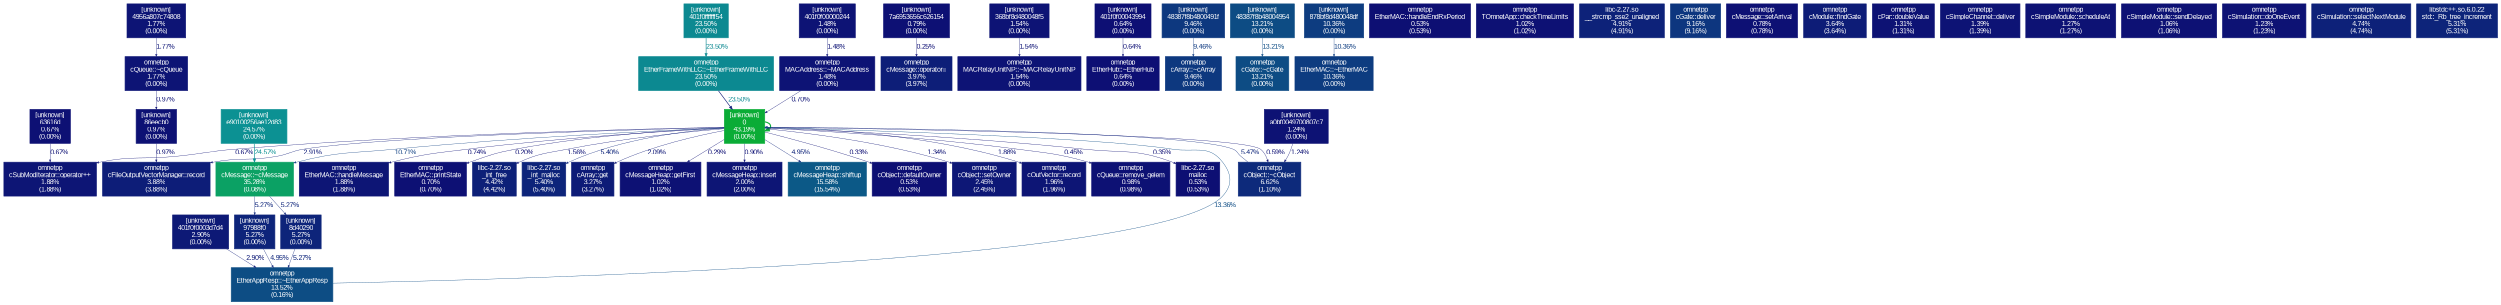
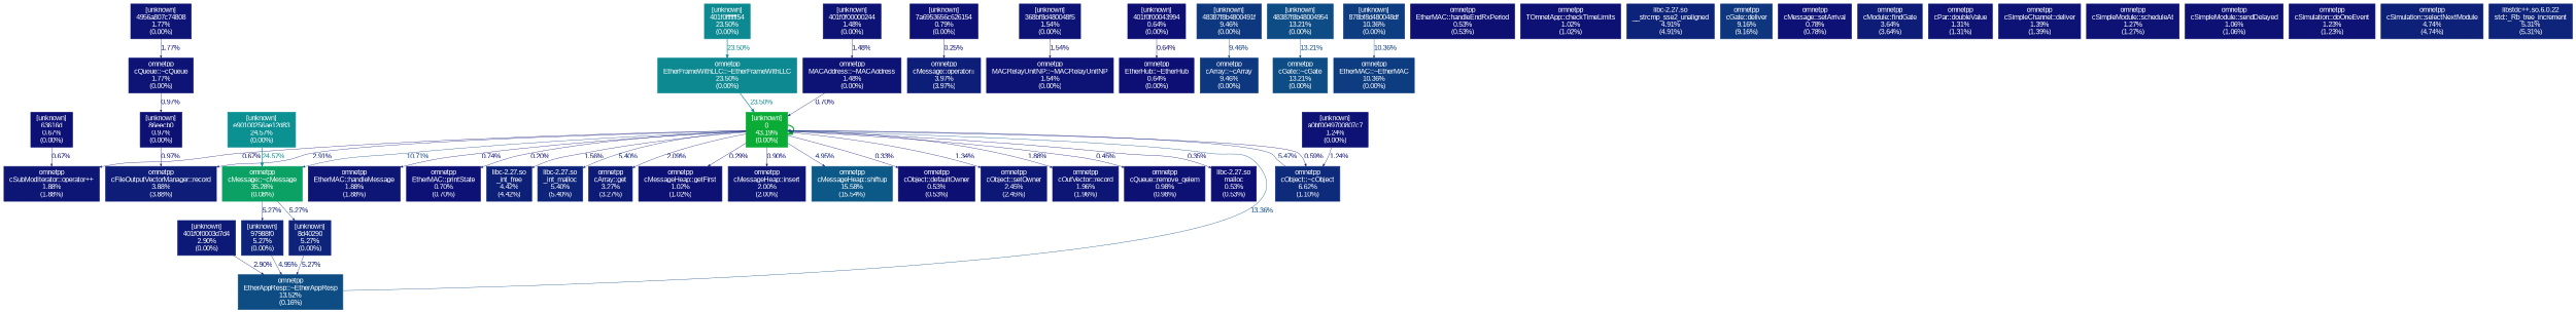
  digraph {
    fontname=Arial
    nodesep=0.125
    ranksep=0.25
    node [color="#0d1174" fontcolor="#ffffff" fontname=Arial fontsize=10.00 shape=box style=filled]
    edge [arrowsize=0.35 color="#0d1074" fontcolor="#0d1074" fontname=Arial fontsize=10.00 labeldistance=0.50 penwidth=0.50]
    n1 [color="#0aac36" height=0 label="[unknown]\n0\n43.19%\n(0.00%)" width=0]
    n2 [color="#0d1575" height=0 label="omnetpp\nEtherMAC::handleMessage\n1.88%\n(1.88%)" width=0]
    n3 [color="#0d1074" height=0 label="omnetpp\nEtherMAC::printState\n0.70%\n(0.70%)" width=0]
    n4 [color="#0d2078" height=0 label="libc-2.27.so\n_int_free\n4.42%\n(4.42%)" width=0]
    n5 [color="#0d247a" height=0 label="libc-2.27.so\n_int_malloc\n5.40%\n(5.40%)" width=0]
    n6 [color="#0d1b77" height=0 label="omnetpp\ncArray::get\n3.27%\n(3.27%)" width=0]
    n7 [color="#0d1d78" height=0 label="omnetpp\ncFileOutputVectorManager::record\n3.88%\n(3.88%)" width=0]
    n8 [color="#0ba164" height=0 label="omnetpp\ncMessage::~cMessage\n35.28%\n(0.08%)" width=0]
    n9 [height=0 label="omnetpp\ncMessageHeap::getFirst\n1.02%\n(1.02%)" width=0]
    n10 [color="#0d1575" height=0 label="omnetpp\ncMessageHeap::insert\n2.00%\n(2.00%)" width=0]
    n11 [color="#0c5987" height=0 label="omnetpp\ncMessageHeap::shiftup\n15.58%\n(15.54%)" width=0]
    n12 [color="#0d0f73" height=0 label="omnetpp\ncObject::defaultOwner\n0.53%\n(0.53%)" width=0]
    n13 [color="#0d1776" height=0 label="omnetpp\ncObject::setOwner\n2.45%\n(2.45%)" width=0]
    n14 [color="#0d2a7b" height=0 label="omnetpp\ncObject::~cObject\n6.62%\n(1.10%)" width=0]
    n15 [color="#0d1575" height=0 label="omnetpp\ncOutVector::record\n1.96%\n(1.96%)" width=0]
    n16 [height=0 label="omnetpp\ncQueue::remove_qelem\n0.98%\n(0.98%)" width=0]
    n17 [color="#0d1575" height=0 label="omnetpp\ncSubModIterator::operator++\n1.88%\n(1.88%)" width=0]
    n18 [color="#0d0f73" height=0 label="libc-2.27.so\nmalloc\n0.53%\n(0.53%)" width=0]
    n19 [color="#0d1e78" height=0 label="omnetpp\ncMessage::operator=\n3.97%\n(3.97%)" width=0]
    n20 [color="#0d247a" height=0 label="[unknown]\n8d40290\n5.27%\n(0.00%)" width=0]
    n21 [color="#0d247a" height=0 label="[unknown]\n97988f0\n5.27%\n(0.00%)" width=0]
    n22 [color="#0d4d84" height=0 label="omnetpp\nEtherAppResp::~EtherAppResp\n13.52%\n(0.16%)" width=0]
    n23 [color="#0d1375" height=0 label="[unknown]\n368bf8d480048f5\n1.54%\n(0.00%)" width=0]
    n24 [color="#0d1375" height=0 label="omnetpp\nMACRelayUnitNP::~MACRelayUnitNP\n1.54%\n(0.00%)" width=0]
    n25 [color="#0d1375" height=0 label="[unknown]\n401f0f00000244\n1.48%\n(0.00%)" width=0]
    n26 [color="#0d1375" height=0 label="omnetpp\nMACAddress::~MACAddress\n1.48%\n(0.00%)" width=0]
    n27 [color="#0d1976" height=0 label="[unknown]\n401f0f0003d7d4\n2.90%\n(0.00%)" width=0]
    n28 [color="#0d0f74" height=0 label="[unknown]\n401f0f00043994\n0.64%\n(0.00%)" width=0]
    n29 [color="#0d0f74" height=0 label="omnetpp\nEtherHub::~EtherHub\n0.64%\n(0.00%)" width=0]
    n30 [color="#0c8991" height=0 label="[unknown]\n401f0fffffff54\n23.50%\n(0.00%)" width=0]
    n31 [color="#0c8991" height=0 label="omnetpp\nEtherFrameWithLLC::~EtherFrameWithLLC\n23.50%\n(0.00%)" width=0]
    n32 [color="#0d387f" height=0 label="[unknown]\n48387f8b4800491f\n9.46%\n(0.00%)" width=0]
    n33 [color="#0d387f" height=0 label="omnetpp\ncArray::~cArray\n9.46%\n(0.00%)" width=0]
    n34 [color="#0d4c84" height=0 label="[unknown]\n48387f8b48004954\n13.21%\n(0.00%)" width=0]
    n35 [color="#0d4c84" height=0 label="omnetpp\ncGate::~cGate\n13.21%\n(0.00%)" width=0]
    n36 [color="#0d1475" height=0 label="[unknown]\n4956a807c74808\n1.77%\n(0.00%)" width=0]
    n37 [color="#0d1475" height=0 label="omnetpp\ncQueue::~cQueue\n1.77%\n(0.00%)" width=0]
    n38 [height=0 label="[unknown]\n86eecb0\n0.97%\n(0.00%)" width=0]
    n39 [color="#0d1074" height=0 label="[unknown]\n63616d\n0.67%\n(0.00%)" width=0]
    n40 [color="#0d1074" height=0 label="[unknown]\n7a6953656c626154\n0.79%\n(0.00%)" width=0]
    n41 [color="#0d3c80" height=0 label="[unknown]\n878bf8d480048df\n10.36%\n(0.00%)" width=0]
    n42 [color="#0d3c80" height=0 label="omnetpp\nEtherMAC::~EtherMAC\n10.36%\n(0.00%)" width=0]
    n43 [color="#0d0f73" height=0 label="omnetpp\nEtherMAC::handleEndRxPeriod\n0.53%\n(0.53%)" width=0]
    n44 [height=0 label="omnetpp\nTOmnetApp::checkTimeLimits\n1.02%\n(1.02%)" width=0]
    n45 [color="#0d2279" height=0 label="libc-2.27.so\n__strcmp_sse2_unaligned\n4.91%\n(4.91%)" width=0]
    n46 [color="#0d1274" height=0 label="[unknown]\na0bf0049700807c7\n1.24%\n(0.00%)" width=0]
    n47 [color="#0d367f" height=0 label="omnetpp\ncGate::deliver\n9.16%\n(9.16%)" width=0]
    n48 [color="#0d1074" height=0 label="omnetpp\ncMessage::setArrival\n0.78%\n(0.78%)" width=0]
    n49 [color="#0d1c77" height=0 label="omnetpp\ncModule::findGate\n3.64%\n(3.64%)" width=0]
    n50 [color="#0d1274" height=0 label="omnetpp\ncPar::doubleValue\n1.31%\n(1.31%)" width=0]
    n51 [color="#0d1375" height=0 label="omnetpp\ncSimpleChannel::deliver\n1.39%\n(1.39%)" width=0]
    n52 [color="#0d1274" height=0 label="omnetpp\ncSimpleModule::scheduleAt\n1.27%\n(1.27%)" width=0]
    n53 [height=0 label="omnetpp\ncSimpleModule::sendDelayed\n1.06%\n(1.06%)" width=0]
    n54 [color="#0d1274" height=0 label="omnetpp\ncSimulation::doOneEvent\n1.23%\n(1.23%)" width=0]
    n55 [color="#0d2179" height=0 label="omnetpp\ncSimulation::selectNextModule\n4.74%\n(4.74%)" width=0]
    n56 [color="#0c9193" height=0 label="[unknown]\ne90100256ae12d83\n24.57%\n(0.00%)" width=0]
    n57 [color="#0d247a" height=0 label="libstdc++.so.6.0.22\nstd::_Rb_tree_increment\n5.31%\n(5.31%)" width=0]
    n1 -> n1 [arrowsize=0.66 color="#0aac36" fontcolor="#0aac36" labeldistance=1.73 penwidth=1.73]
    n1 -> n2 [label="0.74%"]
    n1 -> n3 [color="#0d0e73" fontcolor="#0d0e73" label="0.20%"]
    n1 -> n4 [color="#0d1375" fontcolor="#0d1375" label="1.56%"]
    n1 -> n5 [color="#0d247a" fontcolor="#0d247a" label="5.40%"]
    n1 -> n6 [color="#0d1675" fontcolor="#0d1675" label="2.09%"]
    n1 -> n7 [color="#0d1976" fontcolor="#0d1976" label="2.91%"]
    n1 -> n8 [color="#0d3e81" fontcolor="#0d3e81" label="10.71%"]
    n1 -> n9 [color="#0d0e73" fontcolor="#0d0e73" label="0.29%"]
    n1 -> n10 [label="0.90%"]
    n1 -> n11 [color="#0d2279" fontcolor="#0d2279" label="4.95%"]
    n1 -> n12 [color="#0d0e73" fontcolor="#0d0e73" label="0.33%"]
    n1 -> n13 [color="#0d1274" fontcolor="#0d1274" label="1.34%"]
    n1 -> n14 [color="#0d0f74" fontcolor="#0d0f74" label="0.59%"]
    n1 -> n15 [color="#0d1575" fontcolor="#0d1575" label="1.88%"]
    n1 -> n16 [color="#0d0f73" fontcolor="#0d0f73" label="0.45%"]
    n1 -> n17 [label="0.67%"]
    n1 -> n18 [color="#0d0e73" fontcolor="#0d0e73" label="0.35%"]
    n8 -> n20 [color="#0d247a" fontcolor="#0d247a" label="5.27%"]
    n8 -> n21 [color="#0d247a" fontcolor="#0d247a" label="5.27%"]
    n14 -> n1 [color="#0d257a" fontcolor="#0d257a" label="5.47%"]
    n20 -> n22 [color="#0d247a" fontcolor="#0d247a" label="5.27%"]
    n21 -> n22 [color="#0d247a" fontcolor="#0d247a" label="4.95%"]
    n22 -> n1 [arrowsize=0.37 color="#0d4c84" fontcolor="#0d4c84" label="13.36%" labeldistance=0.53 penwidth=0.53]
    n23 -> n24 [color="#0d1375" fontcolor="#0d1375" label="1.54%"]
    n25 -> n26 [color="#0d1375" fontcolor="#0d1375" label="1.48%"]
    n26 -> n1 [label="0.70%"]
    n27 -> n22 [color="#0d1976" fontcolor="#0d1976" label="2.90%"]
    n28 -> n29 [color="#0d0f74" fontcolor="#0d0f74" label="0.64%"]
    n30 -> n31 [arrowsize=0.48 color="#0c8991" fontcolor="#0c8991" label="23.50%" labeldistance=0.94 penwidth=0.94]
-   n31 -> n1 [arrowsize=0.48 color="#0d1976" fontcolor="#0c8991" label="23.50%" labeldistance=0.94 penwidth=0.94]
+   n31 -> n1 [arrowsize=0.48 color="#0c8991" fontcolor="#0c8991" label="23.50%" labeldistance=0.94 penwidth=0.94]
    n32 -> n33 [color="#0d387f" fontcolor="#0d387f" label="9.46%"]
    n34 -> n35 [arrowsize=0.36 color="#0d4c84" fontcolor="#0d4c84" label="13.21%" labeldistance=0.53 penwidth=0.53]
    n36 -> n37 [color="#0d1475" fontcolor="#0d1475" label="1.77%"]
    n37 -> n38 [color="#0d1174" fontcolor="#0d1174" label="0.97%"]
    n38 -> n7 [color="#0d1174" fontcolor="#0d1174" label="0.97%"]
    n39 -> n17 [label="0.67%"]
    n40 -> n19 [color="#0d0e73" fontcolor="#0d0e73" label="0.25%"]
    n41 -> n42 [color="#0d3c80" fontcolor="#0d3c80" label="10.36%"]
    n46 -> n14 [color="#0d1274" fontcolor="#0d1274" label="1.24%"]
    n56 -> n8 [arrowsize=0.50 color="#0c9193" fontcolor="#0c9193" label="24.57%" labeldistance=0.98 penwidth=0.98]
  }
